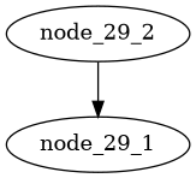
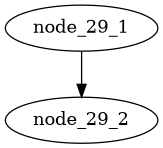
  digraph {
    node_29_1
    node_29_2
    subgraph sub_1 {
      subgraph sub_2 {
        node_29_1
        node_29_2
      }
    }
-   node_29_2 -> node_29_1
+   node_29_1 -> node_29_2
  }
